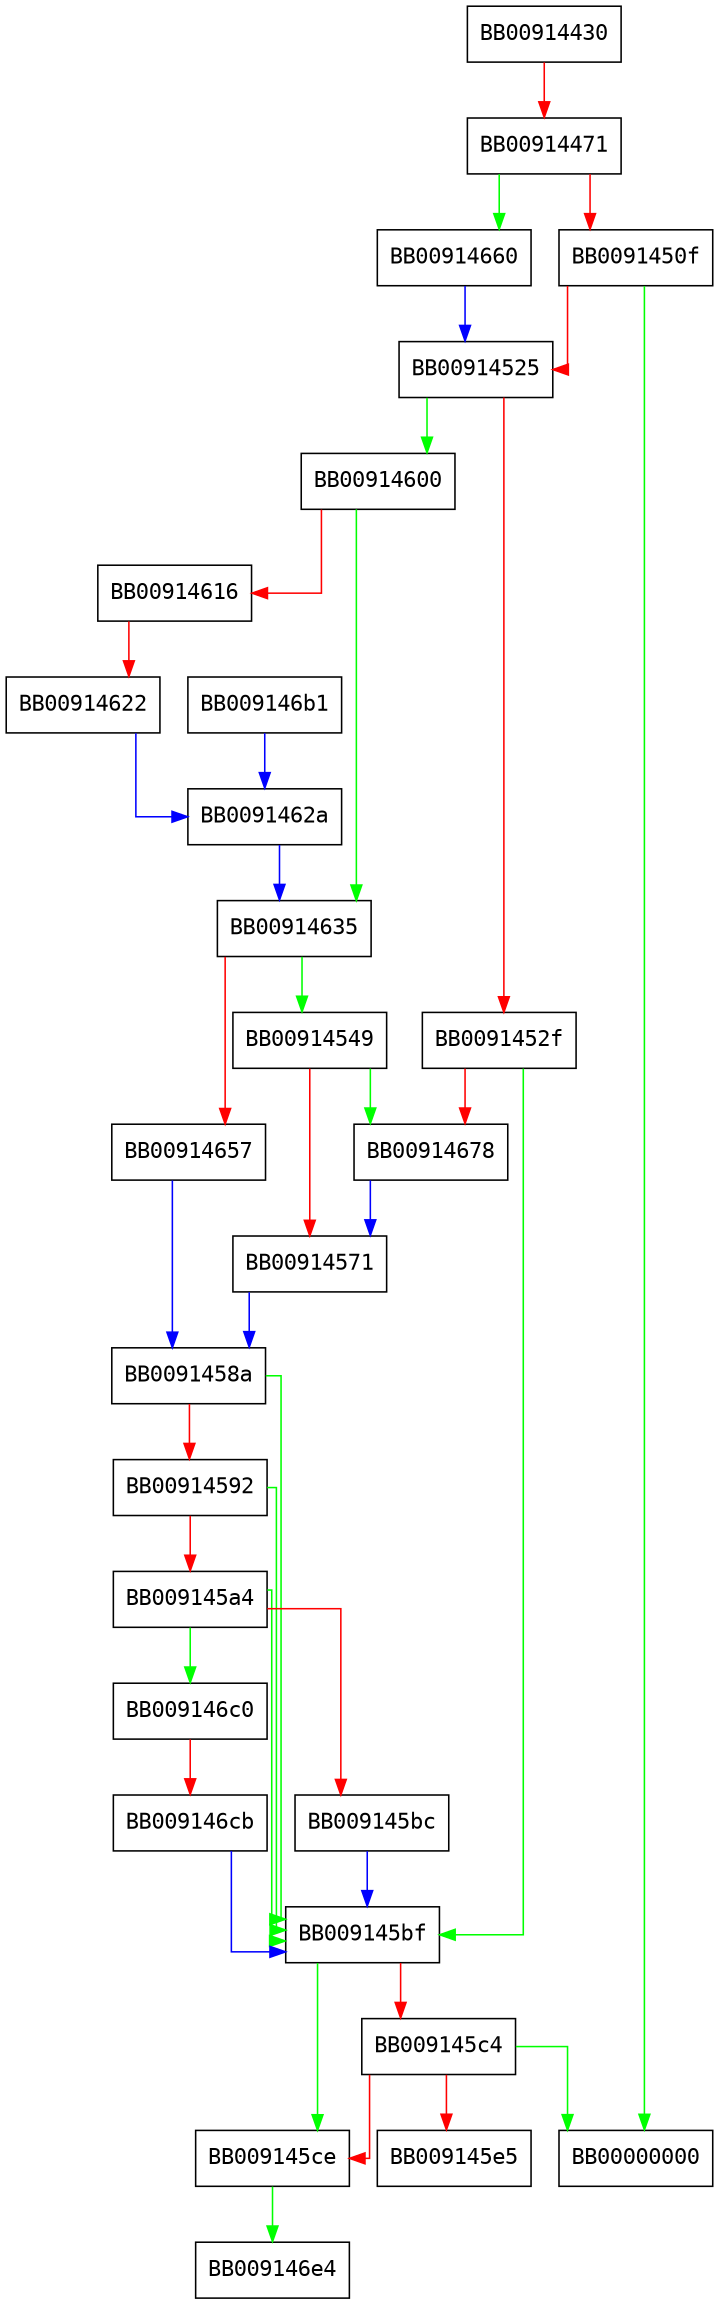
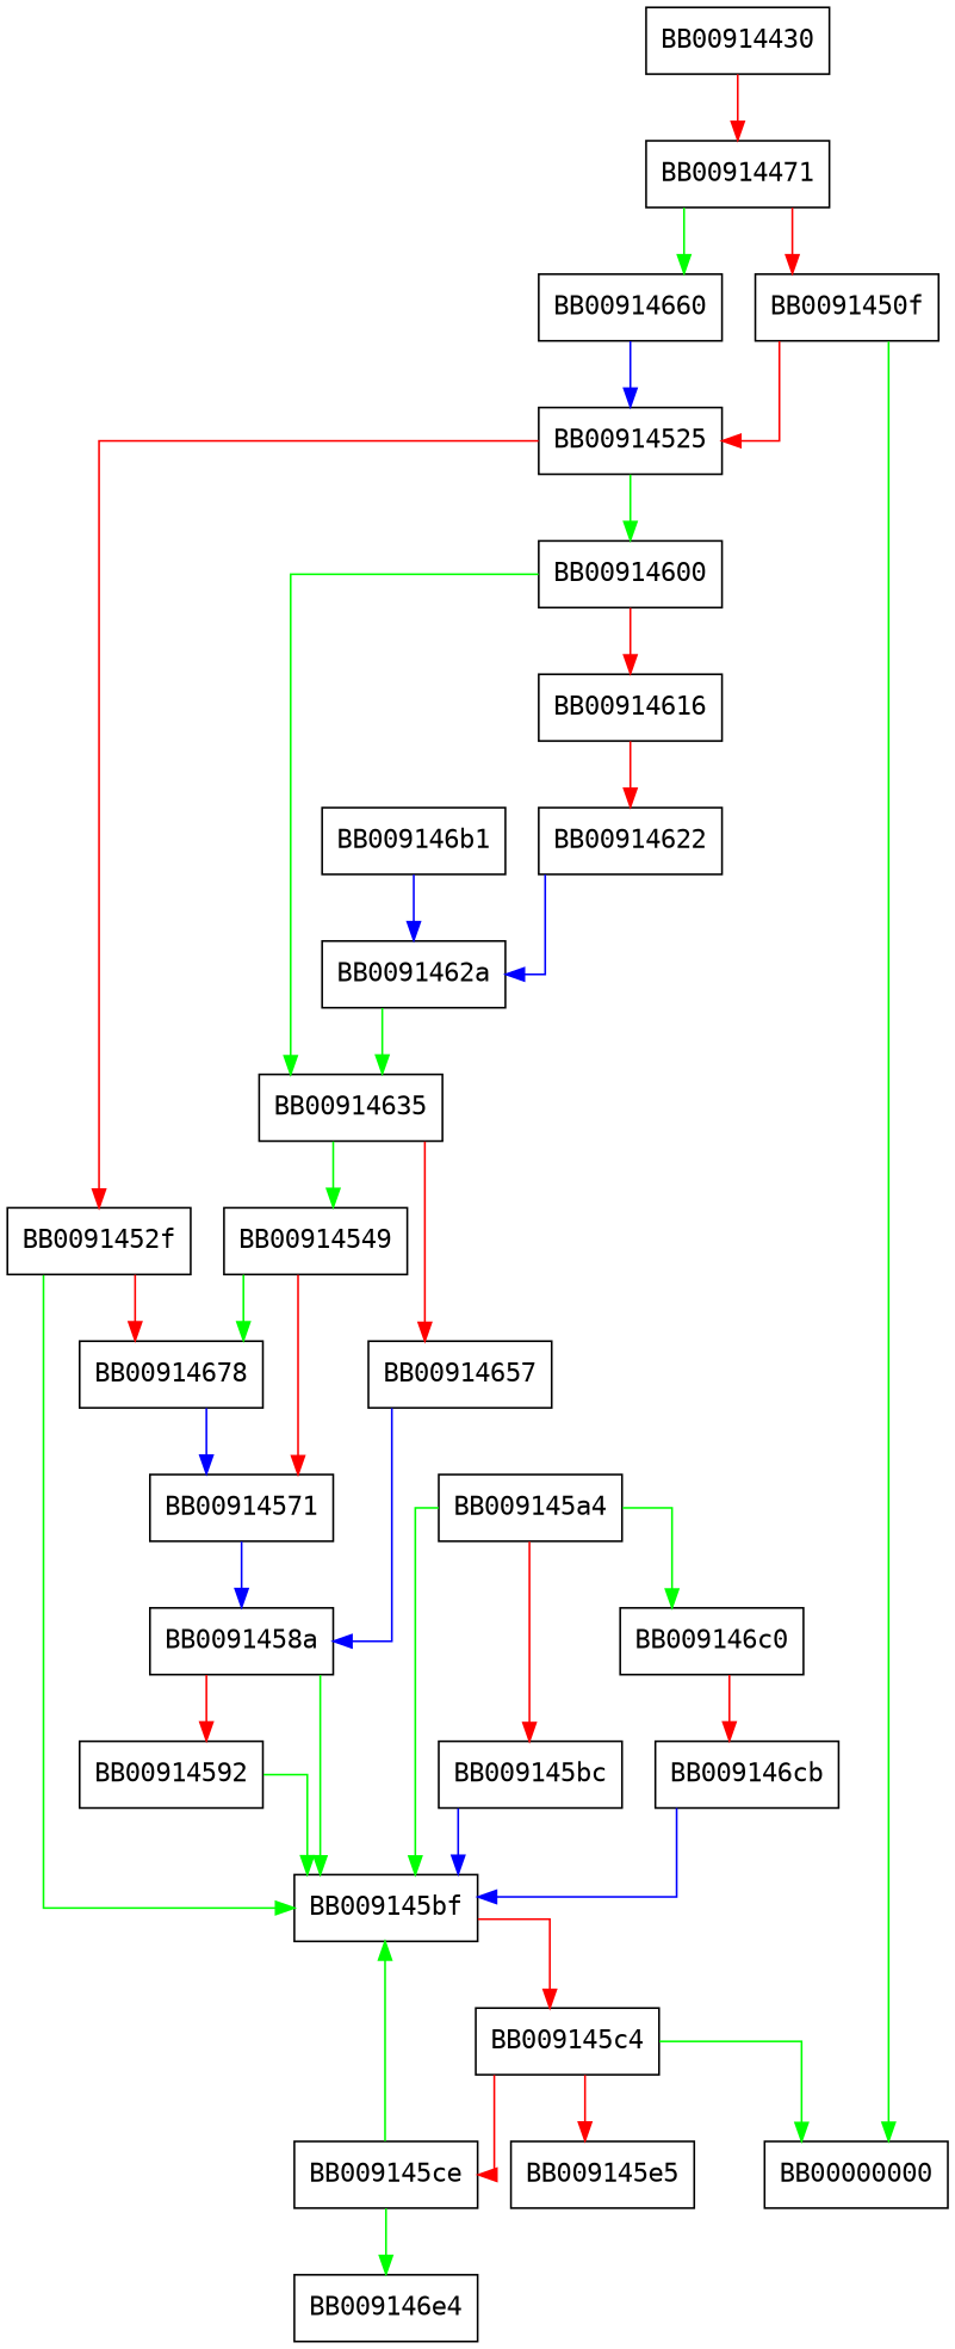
  digraph {
    fontname="DejaVu Sans Mono"
    splines=ortho
    node [fontname="DejaVu Sans Mono" shape=box]
    edge [color=red fontname="DejaVu Sans Mono"]
    BB00914430
    BB00914471
    BB00914660
    BB0091450f
    BB009145ce
    BB009146e4
    n7 [label=BB00914525]
    BB00000000
    BB00914600
    BB0091452f
    BB00914635
    BB00914616
    BB009145bf
    BB00914678
    BB00914549
    BB00914657
    BB00914622
    BB009145c4
    BB00914571
    BB009145e5
    BB0091458a
    BB00914592
    BB009145a4
    BB009146c0
    BB009145bc
    BB009146cb
    BB0091462a
    BB009146b1
    BB00914430 -> BB00914471
    BB00914471 -> BB00914660 [color=green]
    BB00914471 -> BB0091450f
    BB00914660 -> n7 [color=blue]
    BB0091450f -> n7
    BB0091450f -> BB00000000 [color=green]
    BB009145ce -> BB009146e4 [color=green]
    n7 -> BB00914600 [color=green]
    n7 -> BB0091452f
    BB00914600 -> BB00914635 [color=green]
    BB00914600 -> BB00914616
    BB0091452f -> BB009145bf [color=green]
    BB0091452f -> BB00914678
    BB00914635 -> BB00914549 [color=green]
    BB00914635 -> BB00914657
    BB00914616 -> BB00914622
-   BB009145bf -> BB009145ce [color=green]
+   BB009145ce -> BB009145bf [color=green]
    BB009145bf -> BB009145c4
    BB00914678 -> BB00914571 [color=blue]
    BB00914549 -> BB00914678 [color=green]
    BB00914549 -> BB00914571
    BB00914657 -> BB0091458a [color=blue]
    BB00914622 -> BB0091462a [color=blue]
    BB009145c4 -> BB009145ce
    BB009145c4 -> BB00000000 [color=green]
    BB009145c4 -> BB009145e5
    BB00914571 -> BB0091458a [color=blue]
    BB0091458a -> BB009145bf [color=green]
    BB0091458a -> BB00914592
    BB00914592 -> BB009145bf [color=green]
-   BB00914592 -> BB009145a4
    BB009145a4 -> BB009145bf [color=green]
    BB009145a4 -> BB009146c0 [color=green]
    BB009145a4 -> BB009145bc
    BB009146c0 -> BB009146cb
    BB009145bc -> BB009145bf [color=blue]
    BB009146cb -> BB009145bf [color=blue]
-   BB0091462a -> BB00914635 [color=blue]
+   BB0091462a -> BB00914635 [color=green]
    BB009146b1 -> BB0091462a [color=blue]
  }
